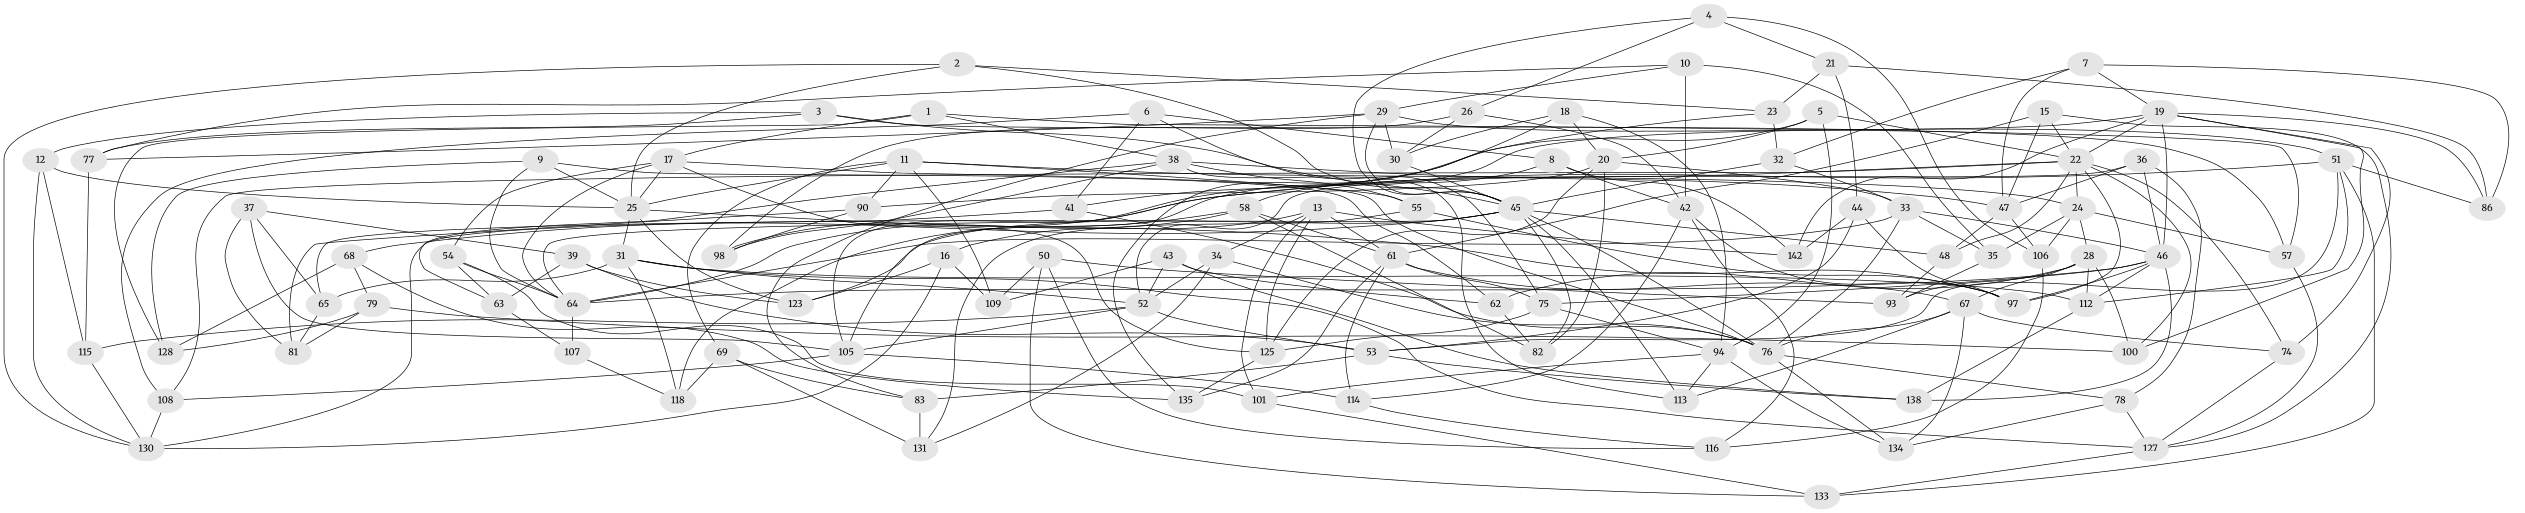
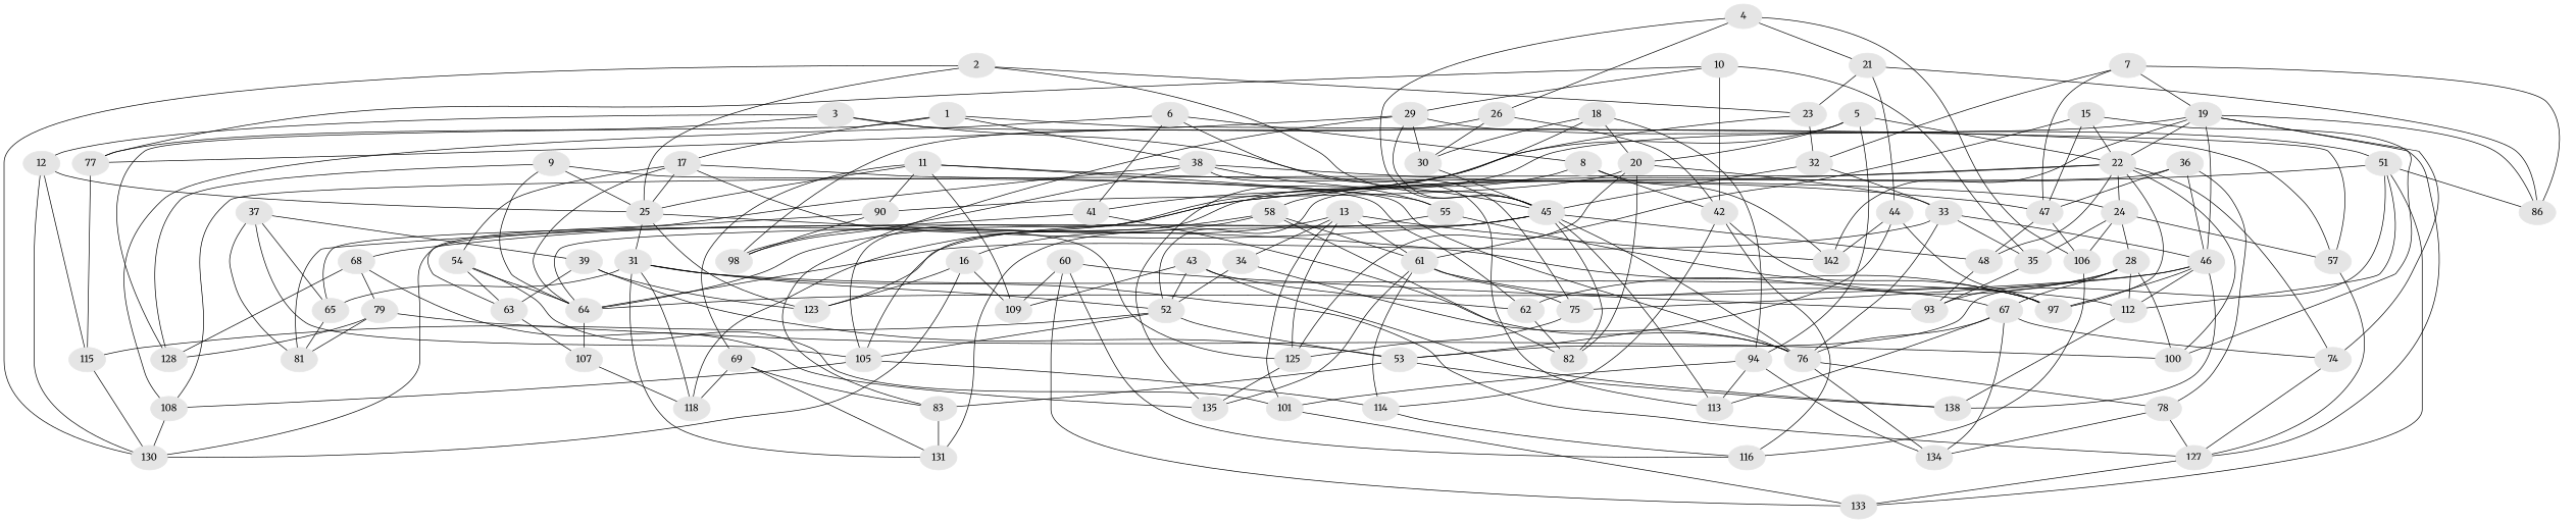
  graph {
    fontname=Merriweather
    node [color=gray90 fontname=Merriweather style=filled]
    edge [fontname=Merriweather]
    17 [super="+91"]
    25 [super="+40+49"]
    64 [super="+99+141"]
    125
    54
    76 [super="+85"]
    1
    38 [super="+139"]
    57
    128
    47 [super="+111"]
    55
    98
    63
    113
    n16 [label=127 super="+140"]
    2
    23
    45 [super="+89+66+59"]
    130 [super="+137"]
    32
    105 [super="+143"]
    123
    97 [super="+136"]
    31 [super="+132"]
    82
    48
    68
    3
    12
    77
    115
    4
    21
    26
    106
    86
    44
    42 [super="+95"]
    30
    116
    20 [super="+84"]
    n43 [label=90]
    33 [super="+87"]
    5
    22 [super="+27+110"]
    41
    94 [super="+103"]
    108
    24 [super="+104"]
    74
    100
    65
    101
    134
    6
    8
    75
    58 [super="+102"]
    142
    19 [super="+88+121"]
    46 [super="+50"]
    7
    114
    61 [super="+127"]
    118
    9
    62
    107
    29 [super="+71"]
    51 [super="+126"]
    83
    10
    35
    93
    11 [super="+14"]
    69
    109
    28 [super="+92"]
    131
    81
    13 [super="+90"]
    16
    34
    52 [super="+96+124"]
    135
    67 [super="+120"]
    133
    15
    78
    18
    112 [super="+129"]
    138
    53 [super="+122"]
    36
    37
    39
    43
    79
-   60 [label=50]
+   60
    17 -- 25
    17 -- 64
    17 -- 125
    17 -- 54
    17 -- 76
    25 -- 123
    25 -- 97
    25 -- 31
    64 -- 107
    125 -- 135
    54 -- 64
    54 -- 63
    54 -- 101
    76 -- 134
    76 -- 78
    1 -- 17
    1 -- 38
    1 -- 57
    1 -- 128
    38 -- 47
    38 -- 55
    38 -- 98
    38 -- 63
    38 -- 113
    57 -- n16
    47 -- 48
    47 -- 106
    55 -- 97
    55 -- 131
    63 -- 107
    n16 -- 133
    2 -- 25
    2 -- 23
    2 -- 45
    2 -- 130
    23 -- 32
    23 -- 105
    45 -- 76
    45 -- 113
    45 -- 130
    45 -- 123
    45 -- 82
    45 -- 48
    45 -- 68
    32 -- 45
    32 -- 33
    105 -- 108
    105 -- 114
    31 -- n16
    31 -- 65
    31 -- 118
    31 -- 52
    31 -- 112
    48 -- 93
    68 -- 128
    68 -- 135
    68 -- 79
    3 -- 57
    3 -- 45
    3 -- 12
    3 -- 77
    12 -- 25
    12 -- 130
    12 -- 115
    77 -- 115
    115 -- 130
    4 -- 45
    4 -- 21
    4 -- 26
    4 -- 106
    21 -- 23
    21 -- 86
    21 -- 44
    26 -- 98
    26 -- 42
    26 -- 30
    106 -- 116
    44 -- 97
    44 -- 142
    44 -- 53
    42 -- 97
    42 -- 116
    42 -- 114
    30 -- 45
    20 -- 125
    20 -- 82
    20 -- n43
    20 -- 33
    n43 -- 98
    n43 -- 81
    33 -- 64
    33 -- 76
    33 -- 46
    33 -- 35
    5 -- 20
    5 -- 22
    5 -- 41
    5 -- 94
    22 -- 98
    22 -- 97
    22 -- 48
    22 -- 108
    22 -- 24
    22 -- 74
    22 -- 100
    41 -- 76
    41 -- 65
    94 -- 113
    94 -- 101
    94 -- 134
    108 -- 130
    24 -- 57
    24 -- 106
    24 -- 35
    24 -- 28
    74 -- n16
    65 -- 81
    101 -- 133
    6 -- 41
    6 -- 108
    6 -- 8
    6 -- 75
    8 -- 42
    8 -- 58
    8 -- 142
    75 -- 125
-   75 -- 94
    58 -- 64
    58 -- 82
    58 -- 61 [weight=2]
    58 -- 118
    19 -- 105
    19 -- 86
    19 -- 22
    19 -- 74
    19 -- 100
    19 -- 142
    19 -- 46
    46 -- 64
    46 -- 97
    46 -- 75
    46 -- 112
    46 -- 138
    7 -- 47
    7 -- 32
    7 -- 86
    7 -- 19
    114 -- 116
    61 -- 75
    61 -- 114
    61 -- 135
    61 -- 67
    9 -- 25
    9 -- 64
    9 -- 128
    9 -- 62
    62 -- 82
    107 -- 118
    29 -- 45
    29 -- 77
    29 -- 30
    29 -- 51
    29 -- 83
    51 -- 64
    51 -- 86
    51 -- 133
    51 -- 112
    51 -- 53
    83 -- 131
    10 -- 77
    10 -- 42
    10 -- 29
    10 -- 35
    35 -- 93
    11 -- 25
    11 -- 55
    11 -- n43
    11 -- 24
    11 -- 69
    11 -- 109
    69 -- 118
    69 -- 83
    69 -- 131
    28 -- 100
    28 -- 62
    28 -- 93
    28 -- 67
    28 -- 112
    13 -- 125
    13 -- 101
    13 -- 142
    13 -- 61
    13 -- 16
    13 -- 34
    16 -- 130
    16 -- 123
    16 -- 109
    34 -- 76
-   34 -- 131
+   31 -- 131
    34 -- 52
    52 -- 105
    52 -- 115
    52 -- 53
    67 -- 76
    67 -- 113
    67 -- 74
    67 -- 134
    15 -- 47
    15 -- n16
    15 -- 22
    15 -- 61
    78 -- n16
    78 -- 134
    18 -- 30
    18 -- 20
    18 -- 94
    18 -- 135
    112 -- 138
    53 -- 83
    53 -- 138
    36 -- 47
    36 -- 46
    36 -- 52
    36 -- 78
    37 -- 105
    37 -- 65
    37 -- 81
    37 -- 39
    39 -- 63
    39 -- 123
    39 -- 53
    43 -- 62
    43 -- 109
    43 -- 52
    43 -- 138
    79 -- 128
    79 -- 100
    79 -- 81
    60 -- 116
    60 -- 93
    60 -- 109
    60 -- 133
  }
